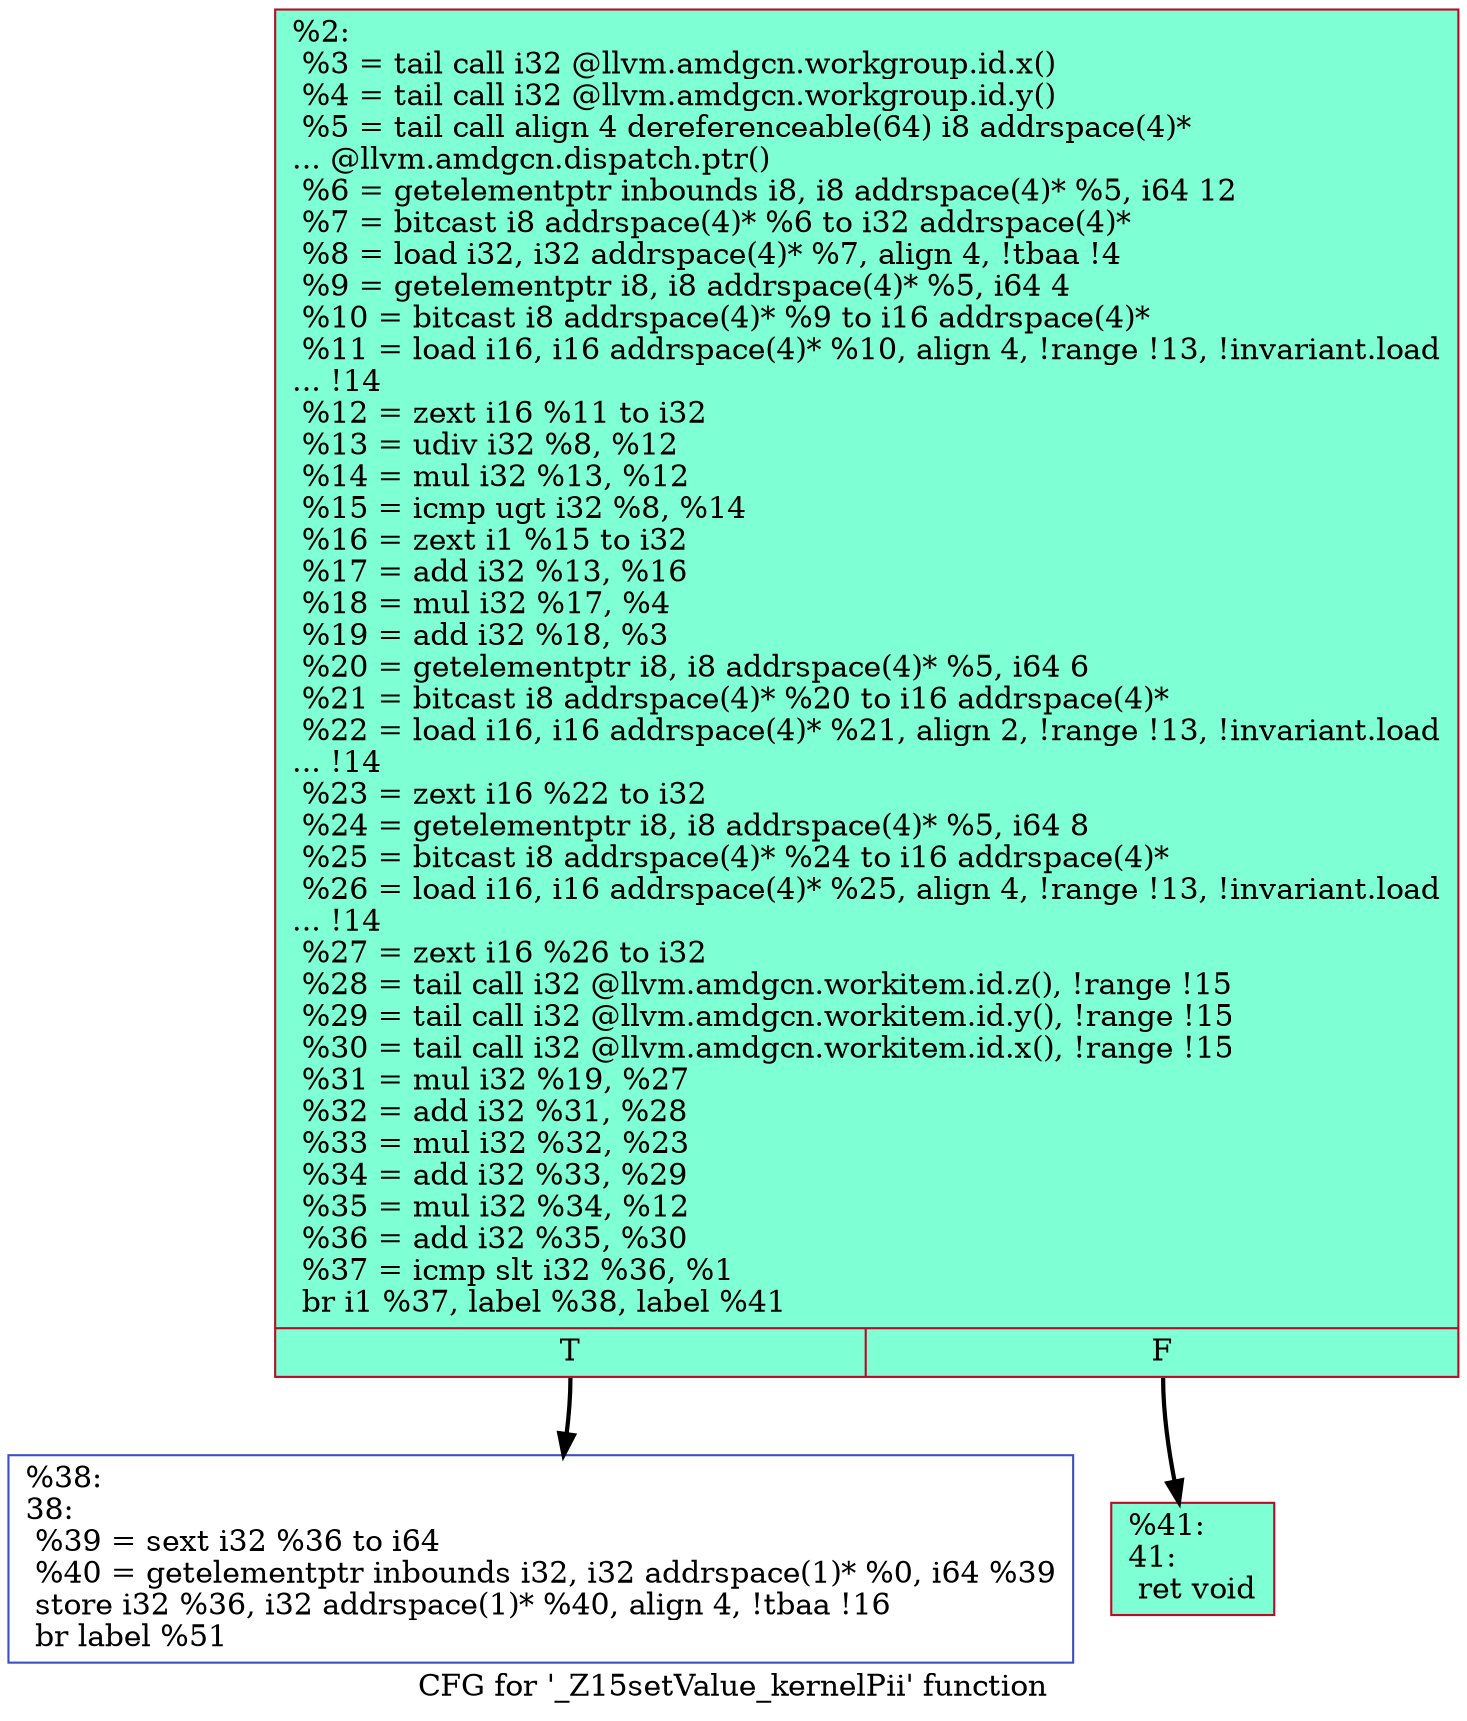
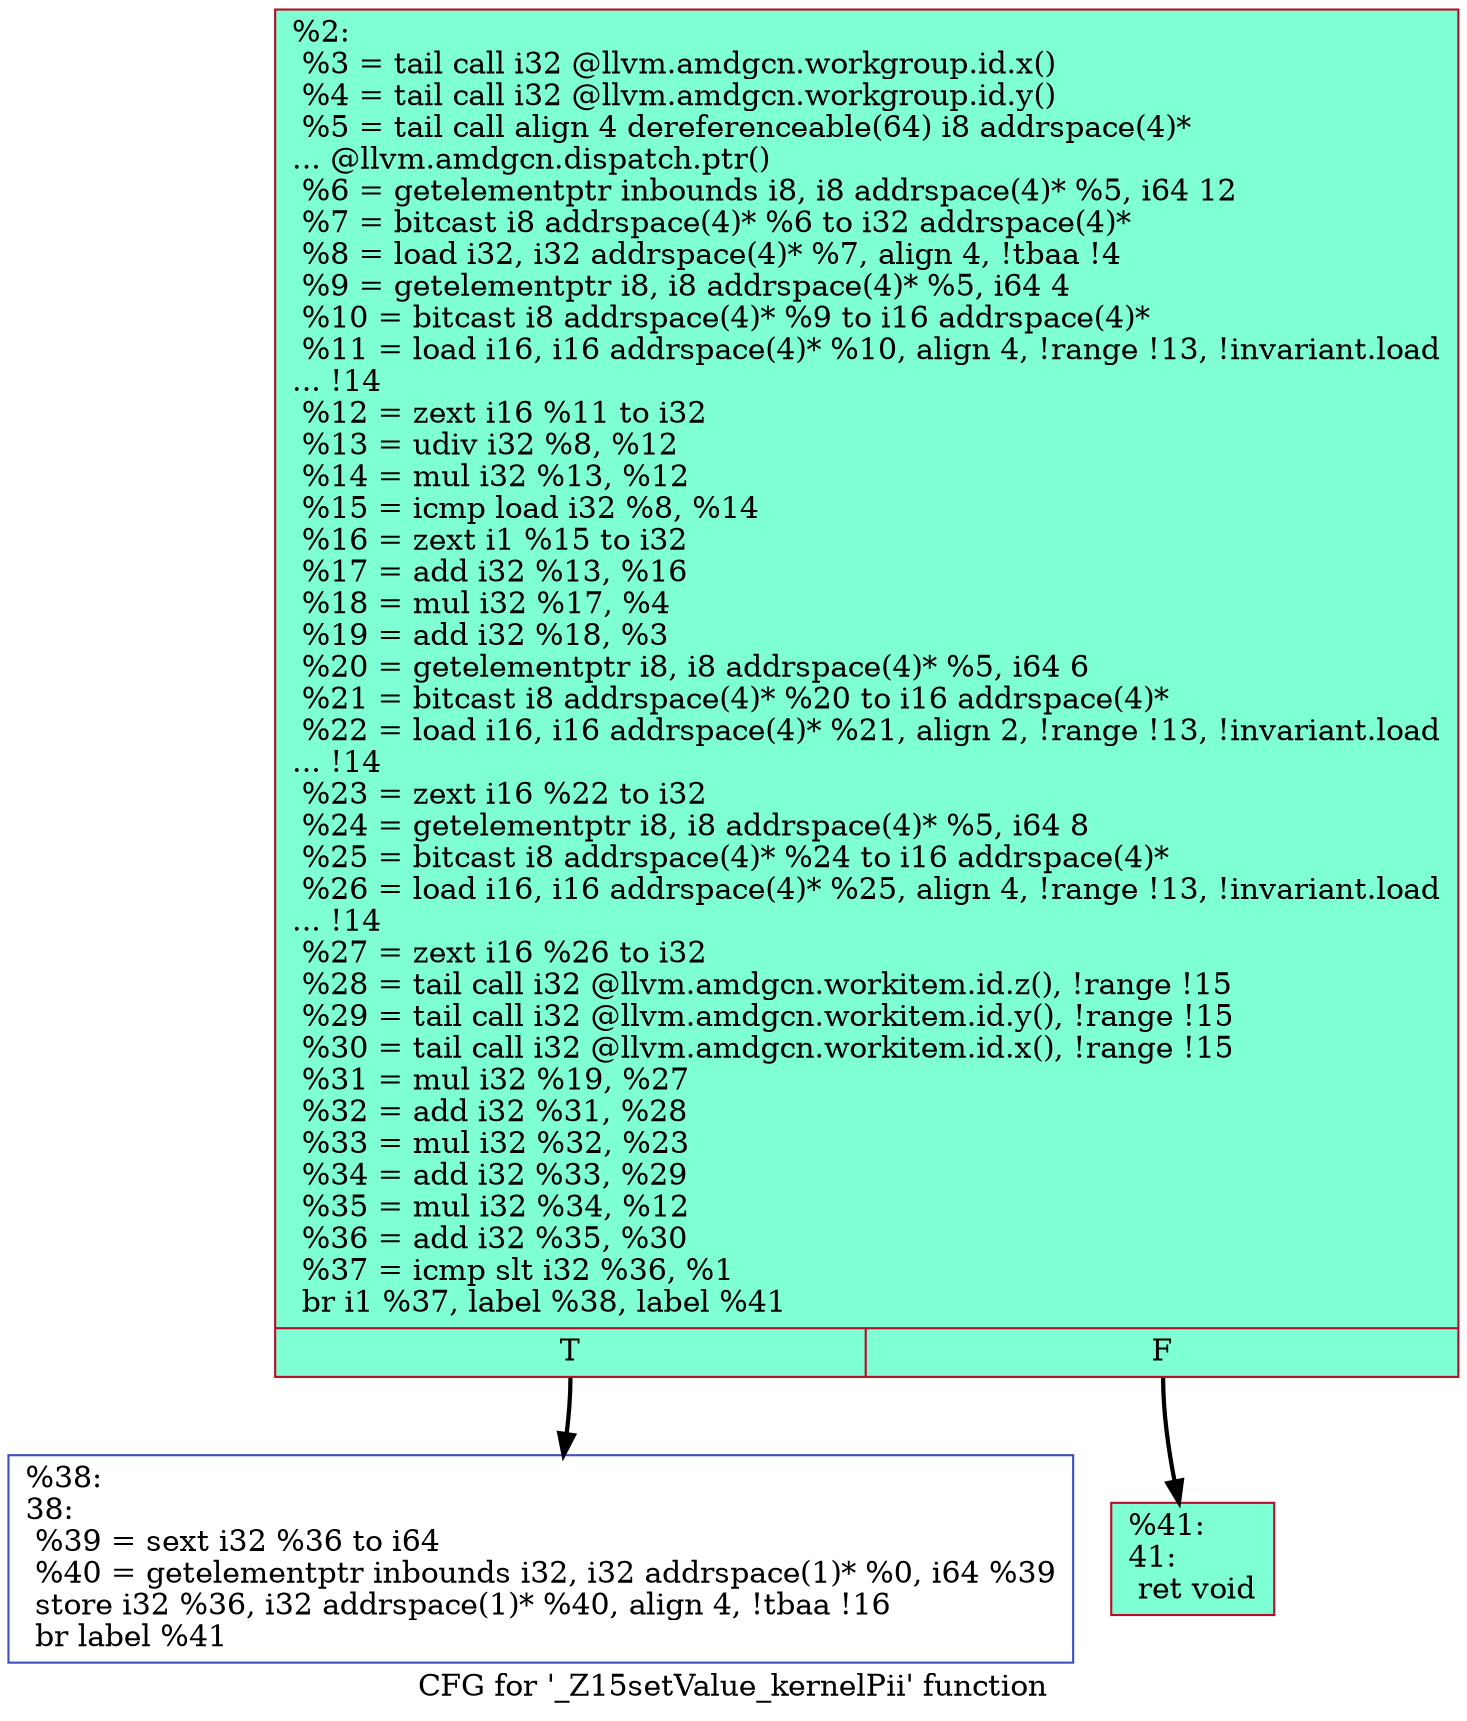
  digraph {
    label="CFG for '_Z15setValue_kernelPii' function"
    node [color="#b70d28ff" fillcolor=aquamarine shape=record style=filled]
    edge [style=bold]
-   n1 [label="{%2:\l  %3 = tail call i32 @llvm.amdgcn.workgroup.id.x()\l  %4 = tail call i32 @llvm.amdgcn.workgroup.id.y()\l  %5 = tail call align 4 dereferenceable(64) i8 addrspace(4)*\l... @llvm.amdgcn.dispatch.ptr()\l  %6 = getelementptr inbounds i8, i8 addrspace(4)* %5, i64 12\l  %7 = bitcast i8 addrspace(4)* %6 to i32 addrspace(4)*\l  %8 = load i32, i32 addrspace(4)* %7, align 4, !tbaa !4\l  %9 = getelementptr i8, i8 addrspace(4)* %5, i64 4\l  %10 = bitcast i8 addrspace(4)* %9 to i16 addrspace(4)*\l  %11 = load i16, i16 addrspace(4)* %10, align 4, !range !13, !invariant.load\l... !14\l  %12 = zext i16 %11 to i32\l  %13 = udiv i32 %8, %12\l  %14 = mul i32 %13, %12\l  %15 = icmp ugt i32 %8, %14\l  %16 = zext i1 %15 to i32\l  %17 = add i32 %13, %16\l  %18 = mul i32 %17, %4\l  %19 = add i32 %18, %3\l  %20 = getelementptr i8, i8 addrspace(4)* %5, i64 6\l  %21 = bitcast i8 addrspace(4)* %20 to i16 addrspace(4)*\l  %22 = load i16, i16 addrspace(4)* %21, align 2, !range !13, !invariant.load\l... !14\l  %23 = zext i16 %22 to i32\l  %24 = getelementptr i8, i8 addrspace(4)* %5, i64 8\l  %25 = bitcast i8 addrspace(4)* %24 to i16 addrspace(4)*\l  %26 = load i16, i16 addrspace(4)* %25, align 4, !range !13, !invariant.load\l... !14\l  %27 = zext i16 %26 to i32\l  %28 = tail call i32 @llvm.amdgcn.workitem.id.z(), !range !15\l  %29 = tail call i32 @llvm.amdgcn.workitem.id.y(), !range !15\l  %30 = tail call i32 @llvm.amdgcn.workitem.id.x(), !range !15\l  %31 = mul i32 %19, %27\l  %32 = add i32 %31, %28\l  %33 = mul i32 %32, %23\l  %34 = add i32 %33, %29\l  %35 = mul i32 %34, %12\l  %36 = add i32 %35, %30\l  %37 = icmp slt i32 %36, %1\l  br i1 %37, label %38, label %41\l|{<s0>T|<s1>F}}"]
-   n2 [color="#3d50c3ff" fillcolor=white label="{%38:\l38:                                               \l  %39 = sext i32 %36 to i64\l  %40 = getelementptr inbounds i32, i32 addrspace(1)* %0, i64 %39\l  store i32 %36, i32 addrspace(1)* %40, align 4, !tbaa !16\l  br label %51\l}"]
+   n1 [label="{%2:\l  %3 = tail call i32 @llvm.amdgcn.workgroup.id.x()\l  %4 = tail call i32 @llvm.amdgcn.workgroup.id.y()\l  %5 = tail call align 4 dereferenceable(64) i8 addrspace(4)*\l... @llvm.amdgcn.dispatch.ptr()\l  %6 = getelementptr inbounds i8, i8 addrspace(4)* %5, i64 12\l  %7 = bitcast i8 addrspace(4)* %6 to i32 addrspace(4)*\l  %8 = load i32, i32 addrspace(4)* %7, align 4, !tbaa !4\l  %9 = getelementptr i8, i8 addrspace(4)* %5, i64 4\l  %10 = bitcast i8 addrspace(4)* %9 to i16 addrspace(4)*\l  %11 = load i16, i16 addrspace(4)* %10, align 4, !range !13, !invariant.load\l... !14\l  %12 = zext i16 %11 to i32\l  %13 = udiv i32 %8, %12\l  %14 = mul i32 %13, %12\l  %15 = icmp load i32 %8, %14\l  %16 = zext i1 %15 to i32\l  %17 = add i32 %13, %16\l  %18 = mul i32 %17, %4\l  %19 = add i32 %18, %3\l  %20 = getelementptr i8, i8 addrspace(4)* %5, i64 6\l  %21 = bitcast i8 addrspace(4)* %20 to i16 addrspace(4)*\l  %22 = load i16, i16 addrspace(4)* %21, align 2, !range !13, !invariant.load\l... !14\l  %23 = zext i16 %22 to i32\l  %24 = getelementptr i8, i8 addrspace(4)* %5, i64 8\l  %25 = bitcast i8 addrspace(4)* %24 to i16 addrspace(4)*\l  %26 = load i16, i16 addrspace(4)* %25, align 4, !range !13, !invariant.load\l... !14\l  %27 = zext i16 %26 to i32\l  %28 = tail call i32 @llvm.amdgcn.workitem.id.z(), !range !15\l  %29 = tail call i32 @llvm.amdgcn.workitem.id.y(), !range !15\l  %30 = tail call i32 @llvm.amdgcn.workitem.id.x(), !range !15\l  %31 = mul i32 %19, %27\l  %32 = add i32 %31, %28\l  %33 = mul i32 %32, %23\l  %34 = add i32 %33, %29\l  %35 = mul i32 %34, %12\l  %36 = add i32 %35, %30\l  %37 = icmp slt i32 %36, %1\l  br i1 %37, label %38, label %41\l|{<s0>T|<s1>F}}"]
+   n2 [color="#3d50c3ff" fillcolor=white label="{%38:\l38:                                               \l  %39 = sext i32 %36 to i64\l  %40 = getelementptr inbounds i32, i32 addrspace(1)* %0, i64 %39\l  store i32 %36, i32 addrspace(1)* %40, align 4, !tbaa !16\l  br label %41\l}"]
    n3 [label="{%41:\l41:                                               \l  ret void\l}"]
    n1 -> n2 [tailport=s0]
    n1 -> n3 [tailport=s1]
  }
